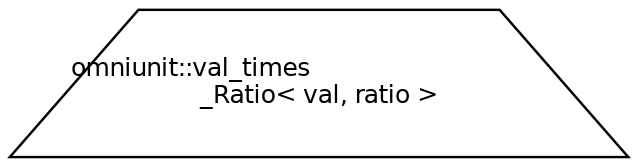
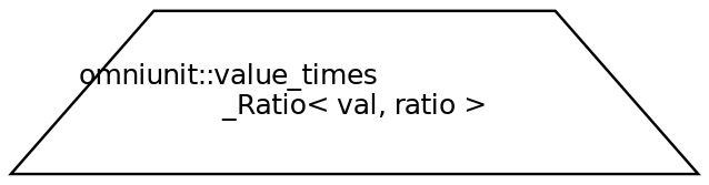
  digraph {
    rankdir=TB
-   n1 [color=black fillcolor=white fontname=Helvetica fontsize=10 height=0.2 label="omniunit::val_times\l_Ratio\< val, ratio \>" shape=trapezium style=filled width=0.4]
+   n1 [color=black fillcolor=white fontname=Helvetica fontsize=10 height=0.2 label="omniunit::value_times\l_Ratio\< val, ratio \>" shape=trapezium style=filled width=0.4]
  }
